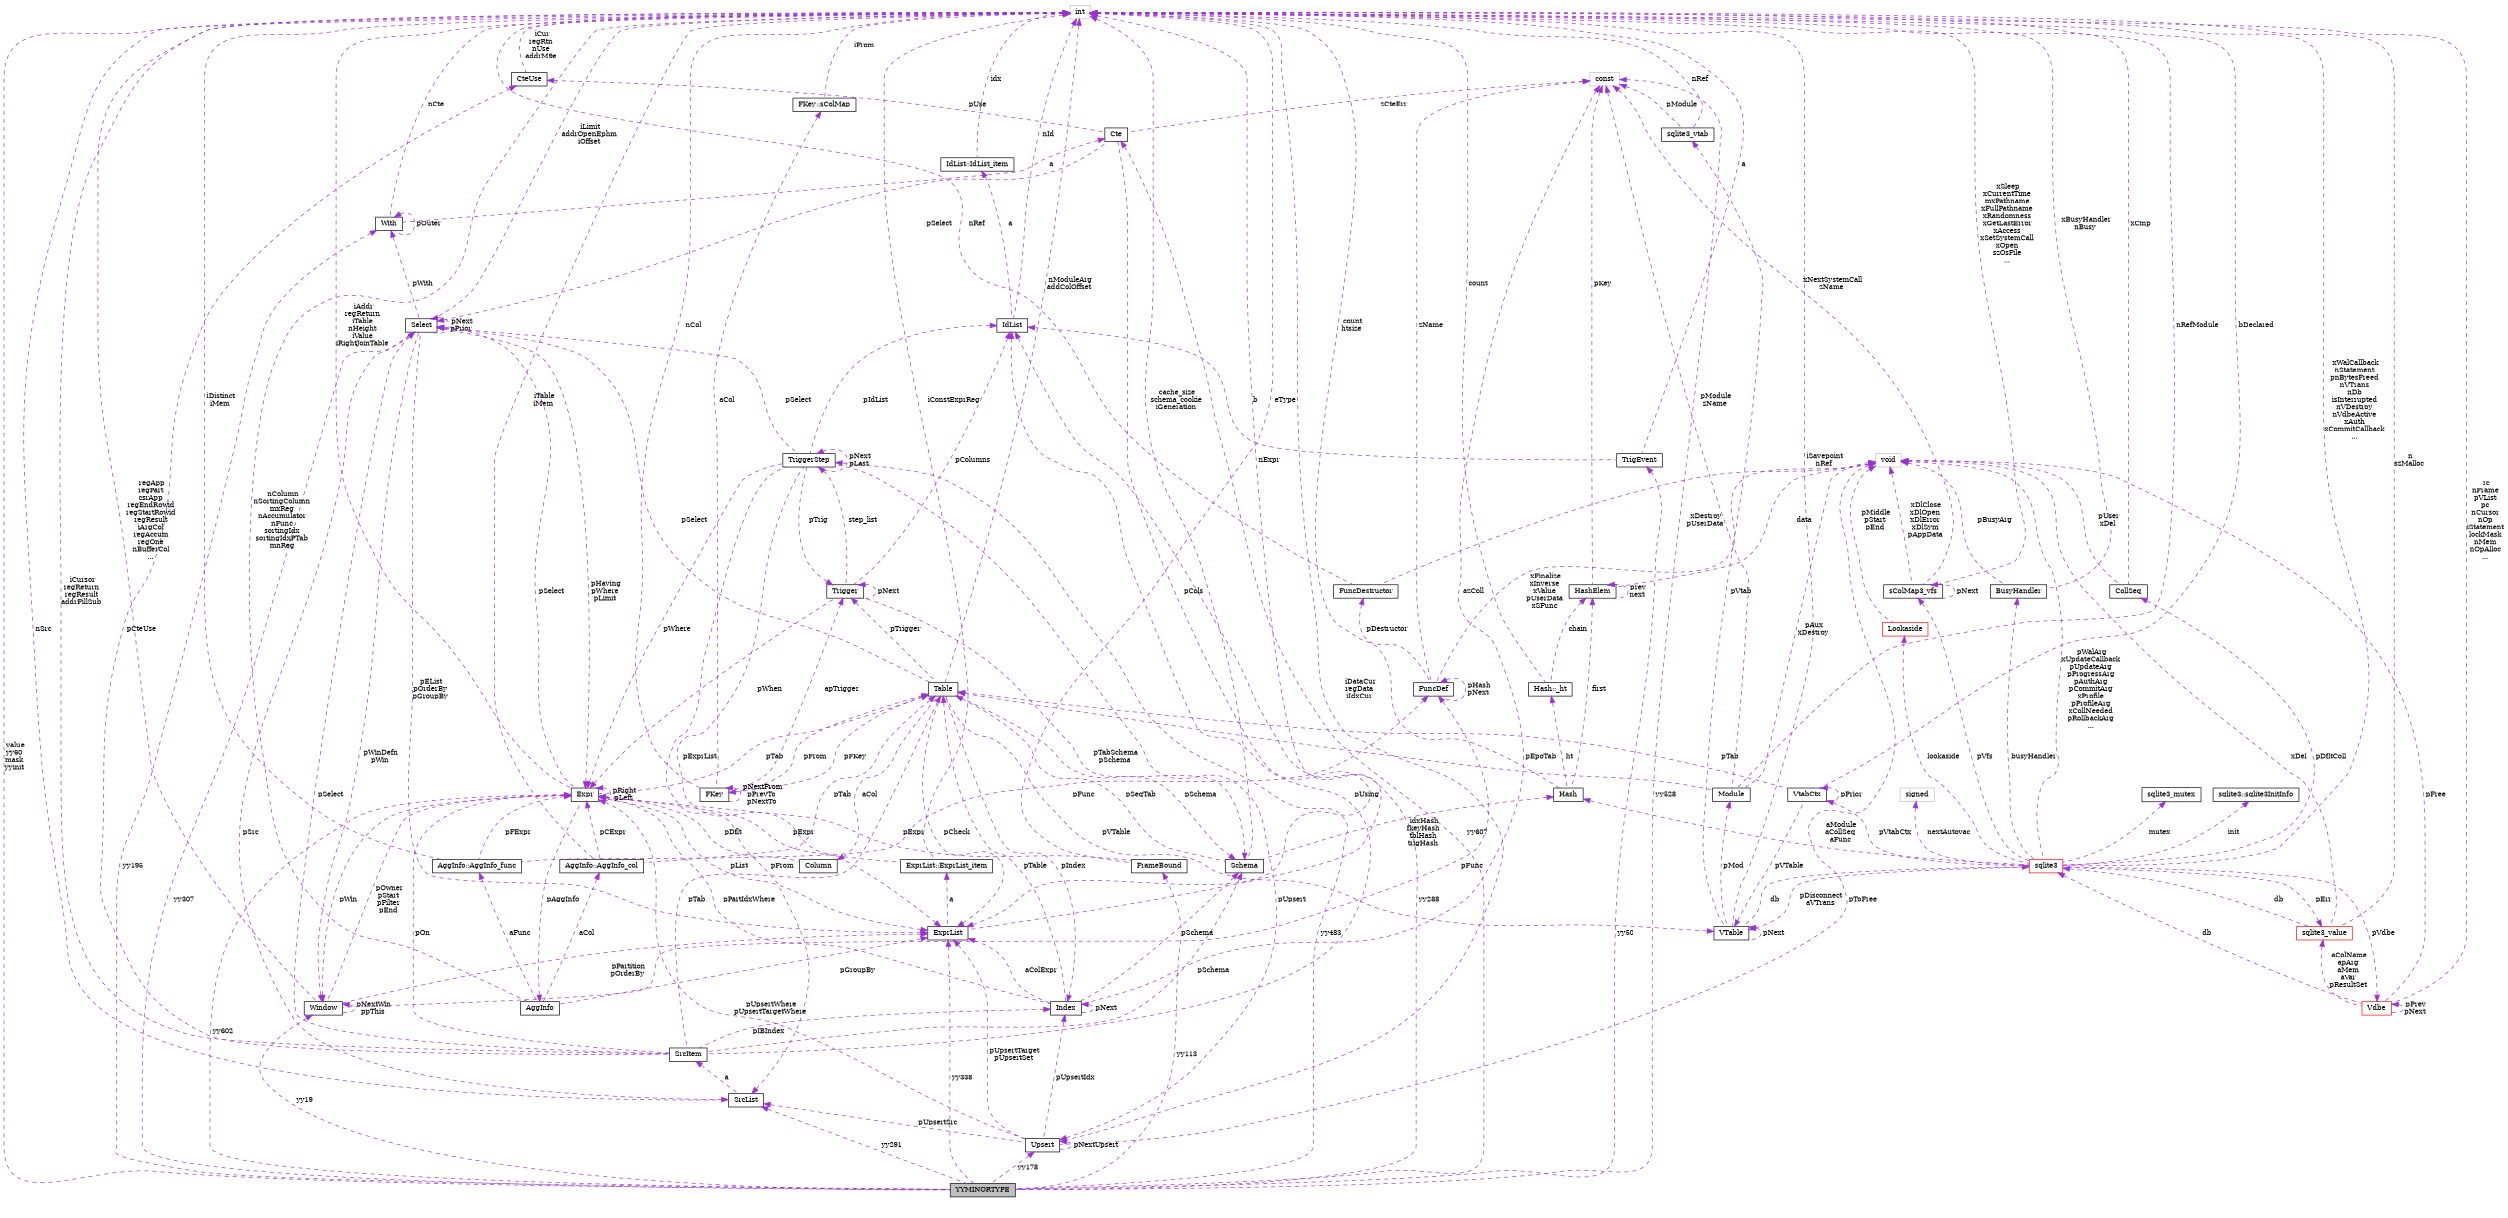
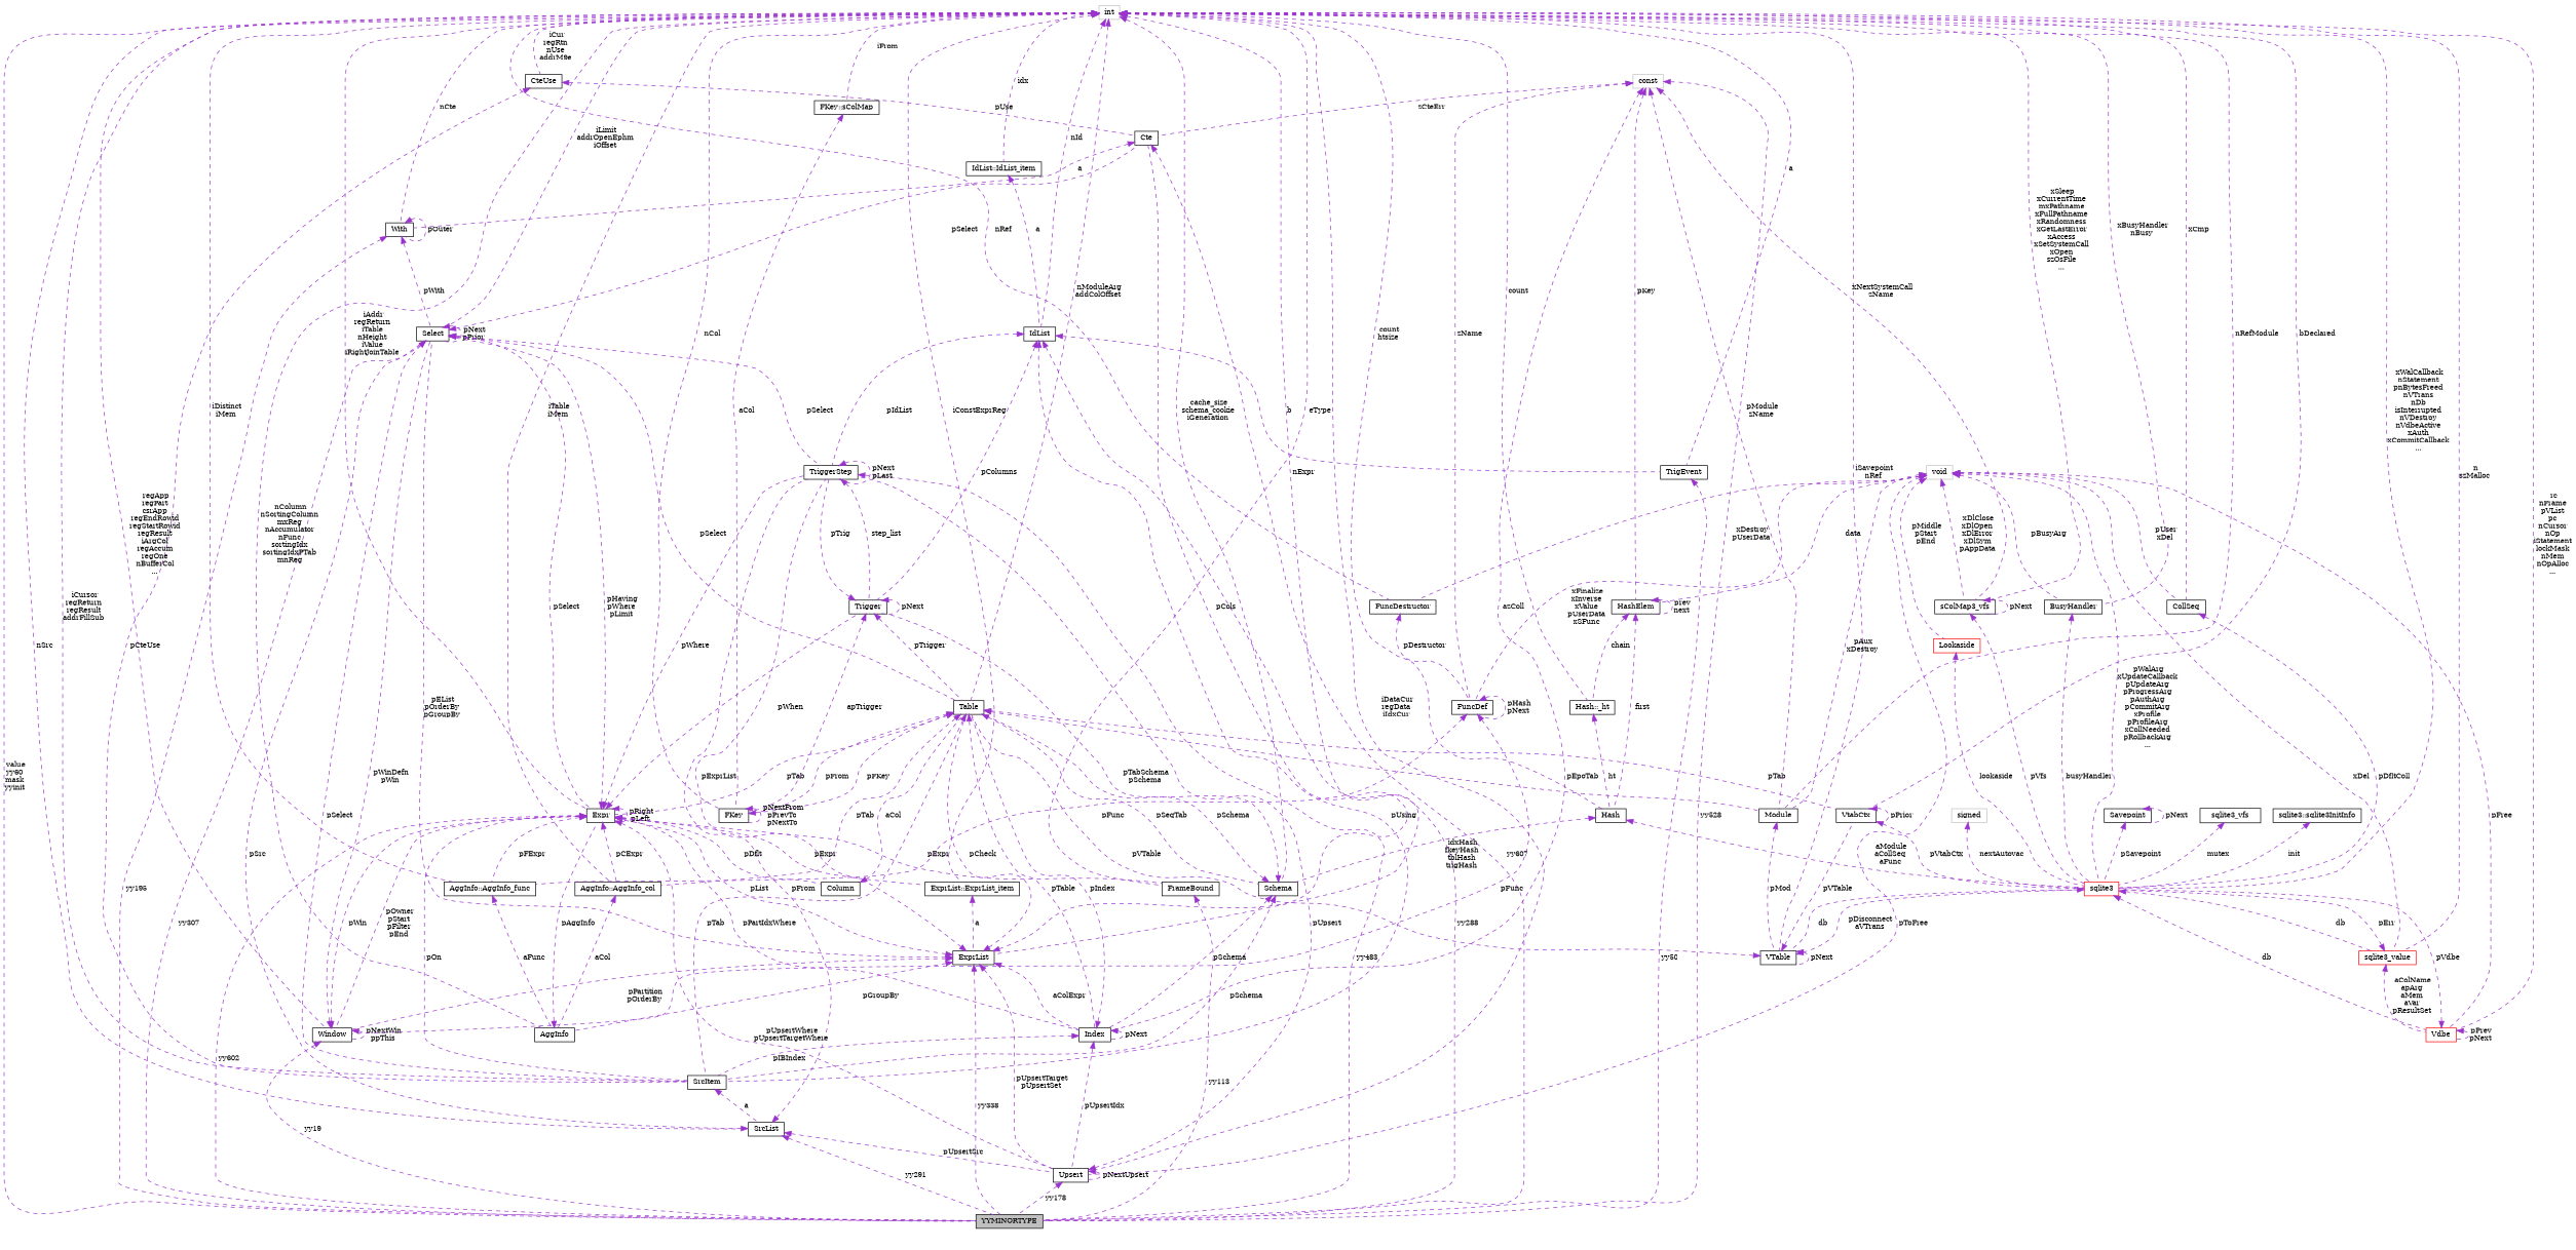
  digraph {
    fontname="DejaVu Serif"
    node [color=black fillcolor=white fontname="DejaVu Serif" fontsize=10 shape=record style=filled]
    edge [color=darkorchid3 dir=back fontname="DejaVu Serif" fontsize=10 labelfontname=Helvetica labelfontsize=10 style=dashed]
    n1 [fillcolor=grey75 fontcolor=black height=0.2 label=YYMINORTYPE width=0.4]
    n2 [height=0.2 label=Cte width=0.4]
    n3 [height=0.2 label=With width=0.4]
    n4 [height=0.2 label=Select width=0.4]
    n5 [height=0.2 label=CteUse width=0.4]
    n6 [height=0.2 label=SrcItem width=0.4]
    n7 [height=0.2 label=SrcList width=0.4]
    n8 [color=grey75 height=0.2 label=int width=0.4]
    n9 [height=0.2 label=Expr width=0.4]
    n10 [height=0.2 label=AggInfo width=0.4]
    n11 [height=0.2 label="AggInfo::AggInfo_col" width=0.4]
    n12 [height=0.2 label=Table width=0.4]
    n13 [height=0.2 label=Schema width=0.4]
    n14 [height=0.2 label=Hash width=0.4]
    n15 [height=0.2 label="Hash::_ht" width=0.4]
    n16 [height=0.2 label=FKey width=0.4]
    n17 [height=0.2 label="FKey::sColMap" width=0.4]
    n18 [height=0.2 label=IdList width=0.4]
    n19 [height=0.2 label="IdList::IdList_item" width=0.4]
    n20 [height=0.2 label=ExprList width=0.4]
    n21 [height=0.2 label="ExprList::ExprList_item" width=0.4]
    n22 [height=0.2 label=Upsert width=0.4]
    n23 [height=0.2 label=VTable width=0.4]
    n24 [color=red height=0.2 label=sqlite3 width=0.4]
    n25 [color=red height=0.2 label=Vdbe width=0.4]
    n26 [color=red height=0.2 label=sqlite3_value width=0.4]
    n27 [height=0.2 label=sColMap3_vfs width=0.4]
    n28 [height=0.2 label=BusyHandler width=0.4]
    n29 [height=0.2 label=VtabCtx width=0.4]
    n30 [height=0.2 label=CollSeq width=0.4]
    n31 [height=0.2 label=Module width=0.4]
-   n32 [height=0.2 label=sqlite3_vtab width=0.4]
    n33 [height=0.2 label="AggInfo::AggInfo_func" width=0.4]
    n34 [height=0.2 label=FuncDestructor width=0.4]
    n35 [height=0.2 label=Window width=0.4]
    n36 [height=0.2 label=FrameBound width=0.4]
    n37 [height=0.2 label=TrigEvent width=0.4]
    n38 [height=0.2 label=TriggerStep width=0.4]
    n39 [height=0.2 label=Column width=0.4]
    n40 [height=0.2 label=Trigger width=0.4]
    n41 [height=0.2 label=Index width=0.4]
    n42 [height=0.2 label=FuncDef width=0.4]
    n43 [height=0.2 label=HashElem width=0.4]
    n44 [color=grey75 height=0.2 label=void width=0.4]
    n45 [color=red height=0.2 label=Lookaside width=0.4]
    n46 [color=grey75 height=0.2 label=const width=0.4]
-   n48 [height=0.2 label=sqlite3_mutex width=0.4]
+   n47 [height=0.2 label=Savepoint width=0.4]
+   n48 [height=0.2 label=sqlite3_vfs width=0.4]
    n49 [height=0.2 label="sqlite3::sqlite3InitInfo" width=0.4]
    n50 [color=grey75 height=0.2 label=signed width=0.4]
    n2 -> n1 [label=" yy607"]
    n2 -> n3 [label=" a"]
    n3 -> n1 [label=" yy195"]
    n3 -> n3 [label=" pOuter"]
    n3 -> n4 [label=" pWith"]
    n4 -> n1 [label=" yy307"]
    n4 -> n2 [label=" pSelect"]
    n4 -> n4 [label=" pNext\npPrior"]
    n4 -> n6 [label=" pSelect"]
    n4 -> n9 [label=" pSelect"]
    n4 -> n12 [label=" pSelect"]
    n4 -> n38 [label=" pSelect"]
    n5 -> n2 [label=" pUse"]
    n5 -> n6 [label=" pCteUse"]
    n6 -> n7 [label=" a"]
    n7 -> n1 [label=" yy291"]
    n7 -> n4 [label=" pSrc"]
    n7 -> n22 [label=" pUpsertSrc"]
    n7 -> n38 [label=" pFrom"]
    n8 -> n1 [label=" value\nyy60\nmask\nyyinit"]
    n8 -> n3 [label=" nCte"]
    n8 -> n4 [label=" iLimit\naddrOpenEphm\niOffset"]
    n8 -> n5 [label=" iCur\nregRtn\nnUse\naddrM9e"]
    n8 -> n6 [label=" iCursor\nregReturn\nregResult\naddrFillSub"]
    n8 -> n7 [label=" nSrc"]
    n8 -> n9 [label=" iAddr\nregReturn\niTable\nnHeight\niValue\niRightJoinTable"]
    n8 -> n10 [label=" nColumn\nnSortingColumn\nmxReg\nnAccumulator\nnFunc\nsortingIdx\nsortingIdxPTab\nmnReg"]
    n8 -> n11 [label=" iTable\niMem"]
    n8 -> n12 [label=" nModuleArg\naddColOffset"]
    n8 -> n13 [label=" cache_size\nschema_cookie\niGeneration"]
    n8 -> n14 [label=" count\nhtsize"]
    n8 -> n15 [label=" count"]
    n8 -> n16 [label=" nCol"]
    n8 -> n17 [label=" iFrom"]
    n8 -> n18 [label=" nId"]
    n8 -> n19 [label=" idx"]
    n8 -> n20 [label=" nExpr"]
    n8 -> n21 [label=" iConstExprReg"]
    n8 -> n22 [label=" iDataCur\nregData\niIdxCur"]
    n8 -> n23 [label=" iSavepoint\nnRef"]
    n8 -> n24 [label=" xWalCallback\nnStatement\npnBytesFreed\nnVTrans\nnDb\nisInterrupted\nnVDestroy\nnVdbeActive\nxAuth\nxCommitCallback\n..."]
    n8 -> n25 [label=" rc\nnFrame\npVList\npc\nnCursor\nnOp\niStatement\nlockMask\nnMem\nnOpAlloc\n..."]
    n8 -> n26 [label=" n\nszMalloc"]
    n8 -> n27 [label=" xSleep\nxCurrentTime\nmxPathname\nxFullPathname\nxRandomness\nxGetLastError\nxAccess\nxSetSystemCall\nxOpen\nszOsFile\n..."]
    n8 -> n28 [label=" xBusyHandler\nnBusy"]
    n8 -> n29 [label=" bDeclared"]
    n8 -> n30 [label=" xCmp"]
    n8 -> n31 [label=" nRefModule"]
-   n8 -> n32 [label=" nRef"]
    n8 -> n33 [label=" iDistinct\niMem"]
    n8 -> n34 [label=" nRef"]
    n8 -> n35 [label=" regApp\nregPart\ncsrApp\nregEndRowid\nregStartRowid\nregResult\niArgCol\nregAccum\nregOne\nnBufferCol\n..."]
    n8 -> n36 [label=" eType"]
    n8 -> n37 [label=" a"]
    n9 -> n1 [label=" yy602"]
    n9 -> n4 [label=" pHaving\npWhere\npLimit"]
    n9 -> n6 [label=" pOn"]
    n9 -> n9 [label=" pRight\npLeft"]
    n9 -> n11 [label=" pCExpr"]
    n9 -> n21 [label=" pExpr"]
    n9 -> n22 [label=" pUpsertWhere\npUpsertTargetWhere"]
    n9 -> n33 [label=" pFExpr"]
    n9 -> n35 [label=" pOwner\npStart\npFilter\npEnd"]
    n9 -> n36 [label=" pExpr"]
    n9 -> n38 [label=" pWhere"]
    n9 -> n39 [label=" pDflt"]
    n9 -> n40 [label=" pWhen"]
    n9 -> n41 [label=" pPartIdxWhere"]
    n10 -> n9 [label=" pAggInfo"]
    n11 -> n10 [label=" aCol"]
    n12 -> n6 [label=" pTab"]
    n12 -> n9 [label=" pTab"]
    n12 -> n11 [label=" pTab"]
    n12 -> n13 [label=" pSeqTab"]
    n12 -> n16 [label=" pFrom"]
    n12 -> n29 [label=" pTab"]
    n12 -> n31 [label=" pEpoTab"]
    n12 -> n41 [label=" pTable"]
    n13 -> n6 [label=" pSchema"]
    n13 -> n12 [label=" pSchema"]
    n13 -> n40 [label=" pTabSchema\npSchema"]
    n13 -> n41 [label=" pSchema"]
    n14 -> n13 [label=" idxHash\nfkeyHash\ntblHash\ntrigHash"]
    n14 -> n24 [label=" aModule\naCollSeq\naFunc"]
    n15 -> n14 [label=" ht"]
    n16 -> n12 [label=" pFKey"]
    n16 -> n16 [label=" pNextFrom\npPrevTo\npNextTo"]
    n17 -> n16 [label=" aCol"]
    n18 -> n1 [label=" yy288"]
    n18 -> n6 [label=" pUsing"]
    n18 -> n37 [label=" b"]
    n18 -> n38 [label=" pIdList"]
    n18 -> n40 [label=" pColumns"]
    n19 -> n18 [label=" a"]
    n20 -> n1 [label=" yy338"]
    n20 -> n2 [label=" pCols"]
    n20 -> n4 [label=" pEList\npOrderBy\npGroupBy"]
    n20 -> n9 [label=" pList"]
    n20 -> n10 [label=" pGroupBy"]
    n20 -> n12 [label=" pCheck"]
    n20 -> n22 [label=" pUpsertTarget\npUpsertSet"]
    n20 -> n35 [label=" pPartition\npOrderBy"]
    n20 -> n38 [label=" pExprList"]
    n20 -> n41 [label=" aColExpr"]
    n21 -> n20 [label=" a"]
    n22 -> n1 [label=" yy178"]
    n22 -> n22 [label=" pNextUpsert"]
    n22 -> n38 [label=" pUpsert"]
    n23 -> n12 [label=" pVTable"]
    n23 -> n23 [label=" pNext"]
    n23 -> n24 [label=" pDisconnect\naVTrans"]
    n23 -> n29 [label=" pVTable"]
    n24 -> n23 [label=" db"]
    n24 -> n25 [label=" db"]
    n24 -> n26 [label=" db"]
    n25 -> n24 [label=" pVdbe"]
    n25 -> n25 [label=" pPrev\npNext"]
    n26 -> n24 [label=" pErr"]
    n26 -> n25 [label=" aColName\napArg\naMem\naVar\npResultSet"]
    n27 -> n24 [label=" pVfs"]
    n27 -> n27 [label=" pNext"]
    n28 -> n24 [label=" busyHandler"]
    n29 -> n24 [label=" pVtabCtx"]
    n29 -> n29 [label=" pPrior"]
    n30 -> n24 [label=" pDfltColl"]
    n31 -> n23 [label=" pMod"]
-   n32 -> n23 [label=" pVtab"]
    n33 -> n10 [label=" aFunc"]
    n34 -> n42 [label=" pDestructor"]
    n35 -> n1 [label=" yy19"]
    n35 -> n4 [label=" pWinDefn\npWin"]
    n35 -> n9 [label=" pWin"]
    n35 -> n35 [label=" pNextWin\nppThis"]
    n36 -> n1 [label=" yy113"]
    n37 -> n1 [label=" yy50"]
    n38 -> n1 [label=" yy483"]
    n38 -> n38 [label=" pNext\npLast"]
    n38 -> n40 [label=" step_list"]
    n39 -> n12 [label=" aCol"]
    n40 -> n12 [label=" pTrigger"]
    n40 -> n16 [label=" apTrigger"]
    n40 -> n38 [label=" pTrig"]
    n40 -> n40 [label=" pNext"]
    n41 -> n6 [label=" pIBIndex"]
    n41 -> n12 [label=" pIndex"]
    n41 -> n22 [label=" pUpsertIdx"]
    n41 -> n41 [label=" pNext"]
    n42 -> n33 [label=" pFunc"]
    n42 -> n35 [label=" pFunc"]
    n42 -> n42 [label=" pHash\npNext"]
    n43 -> n14 [label=" first"]
    n43 -> n15 [label=" chain"]
    n43 -> n43 [label=" prev\nnext"]
    n44 -> n22 [label=" pToFree"]
    n44 -> n24 [label=" pWalArg\nxUpdateCallback\npUpdateArg\npProgressArg\npAuthArg\npCommitArg\nxProfile\npProfileArg\nxCollNeeded\npRollbackArg\n..."]
    n44 -> n25 [label=" pFree"]
    n44 -> n26 [label=" xDel"]
    n44 -> n27 [label=" xDlClose\nxDlOpen\nxDlError\nxDlSym\npAppData"]
    n44 -> n28 [label=" pBusyArg"]
    n44 -> n30 [label=" pUser\nxDel"]
    n44 -> n31 [label=" pAux\nxDestroy"]
    n44 -> n34 [label=" xDestroy\npUserData"]
    n44 -> n42 [label=" xFinalize\nxInverse\nxValue\npUserData\nxSFunc"]
    n44 -> n43 [label=" data"]
    n44 -> n45 [label=" pMiddle\npStart\npEnd"]
    n45 -> n24 [label=" lookaside"]
    n46 -> n1 [label=" yy528"]
    n46 -> n2 [label=" zCteErr"]
    n46 -> n27 [label=" xNextSystemCall\nzName"]
    n46 -> n31 [label=" pModule\nzName"]
-   n46 -> n32 [label=" pModule"]
    n46 -> n41 [label=" azColl"]
    n46 -> n42 [label=" zName"]
    n46 -> n43 [label=" pKey"]
+   n47 -> n24 [label=" pSavepoint"]
+   n47 -> n47 [label=" pNext"]
    n48 -> n24 [label=" mutex"]
    n49 -> n24 [label=" init"]
    n50 -> n24 [label=" nextAutovac"]
  }
